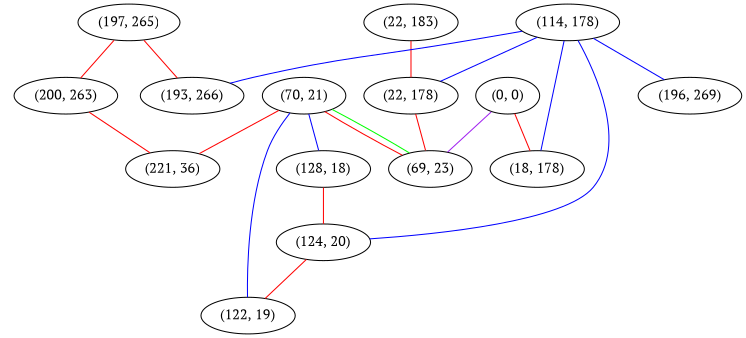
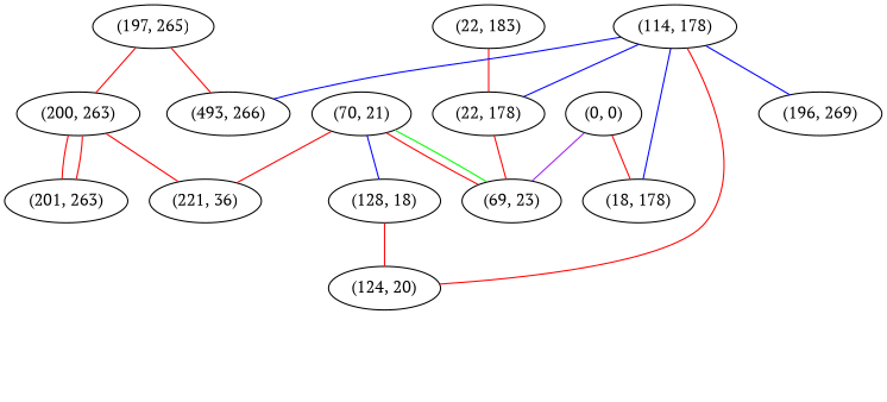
  graph {
    fontname="PT Serif"
    node [fontname="PT Serif"]
    edge [color=red fontname="PT Serif" weight=1]
    "(197, 265)"
    "(200, 263)"
-   "(193, 266)"
+   "(193, 266)" [label="(493, 266)"]
    "(221, 36)"
+   "(201, 263)"
    "(0, 0)"
    "(69, 23)"
    "(18, 178)"
    "(22, 183)"
    "(22, 178)"
    "(114, 178)"
    "(196, 269)"
    "(124, 20)"
    n14 [label="(70, 21)"]
    "(128, 18)"
-   "(122, 19)"
    "(197, 265)" -- "(200, 263)"
    "(197, 265)" -- "(193, 266)"
    "(200, 263)" -- "(221, 36)"
+   "(200, 263)" -- "(201, 263)"
+   "(200, 263)" -- "(201, 263)"
    "(0, 0)" -- "(69, 23)" [color=purple weight=4]
    "(0, 0)" -- "(18, 178)"
    "(22, 183)" -- "(22, 178)"
    "(22, 178)" -- "(69, 23)"
    "(114, 178)" -- "(193, 266)" [color=blue weight=3]
    "(114, 178)" -- "(18, 178)" [color=blue weight=3]
    "(114, 178)" -- "(22, 178)" [color=blue weight=3]
    "(114, 178)" -- "(196, 269)" [color=blue weight=3]
-   "(114, 178)" -- "(124, 20)" [color=blue]
-   "(124, 20)" -- "(122, 19)"
+   "(114, 178)" -- "(124, 20)"
    n14 -- "(221, 36)"
    n14 -- "(69, 23)"
    n14 -- "(69, 23)" [color=green weight=2]
    n14 -- "(128, 18)" [color=blue weight=3]
-   n14 -- "(122, 19)" [color=blue weight=3]
    "(128, 18)" -- "(124, 20)"
  }
